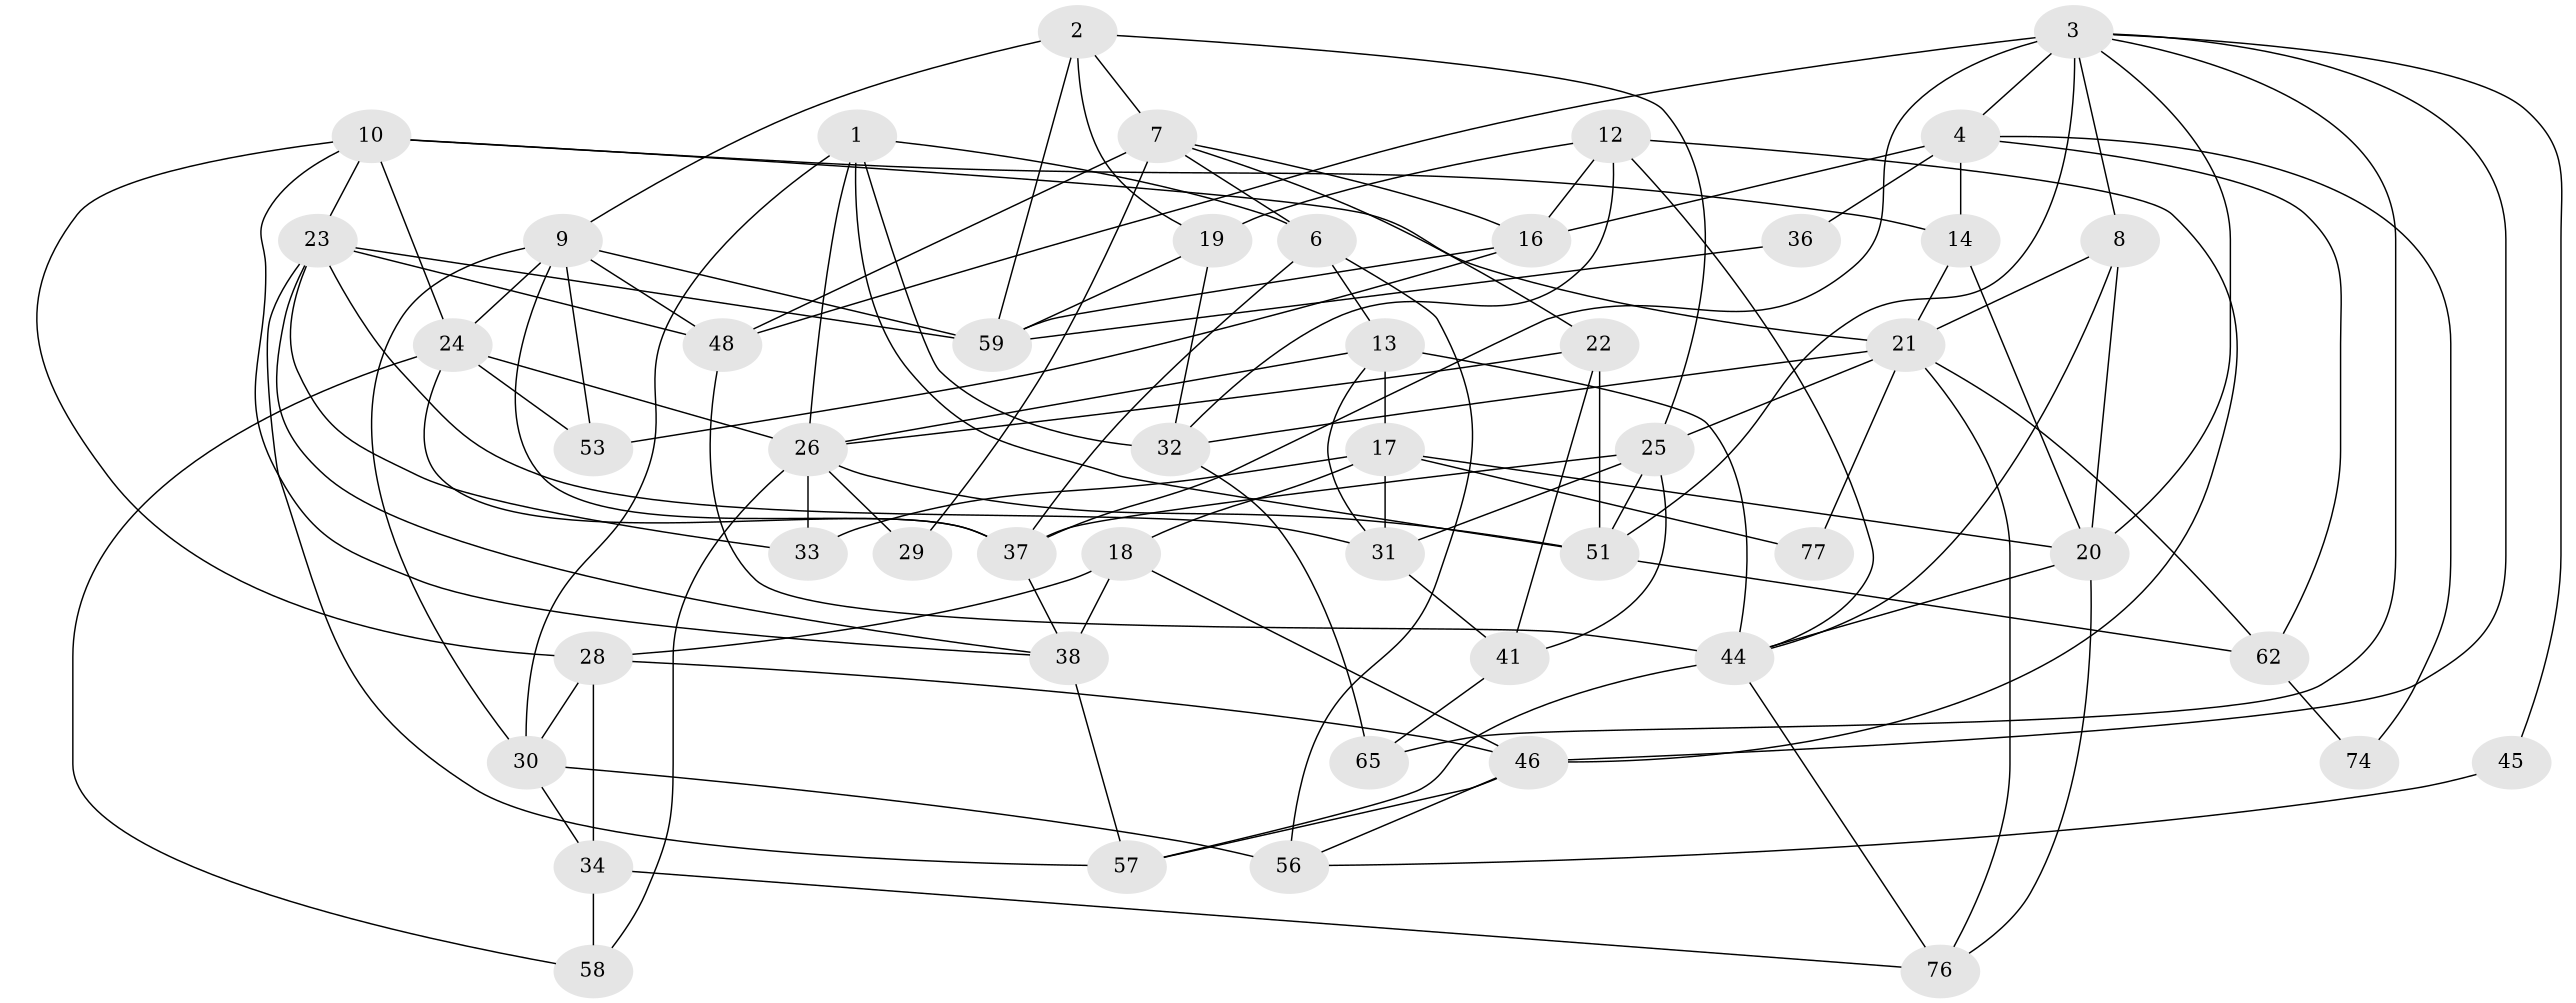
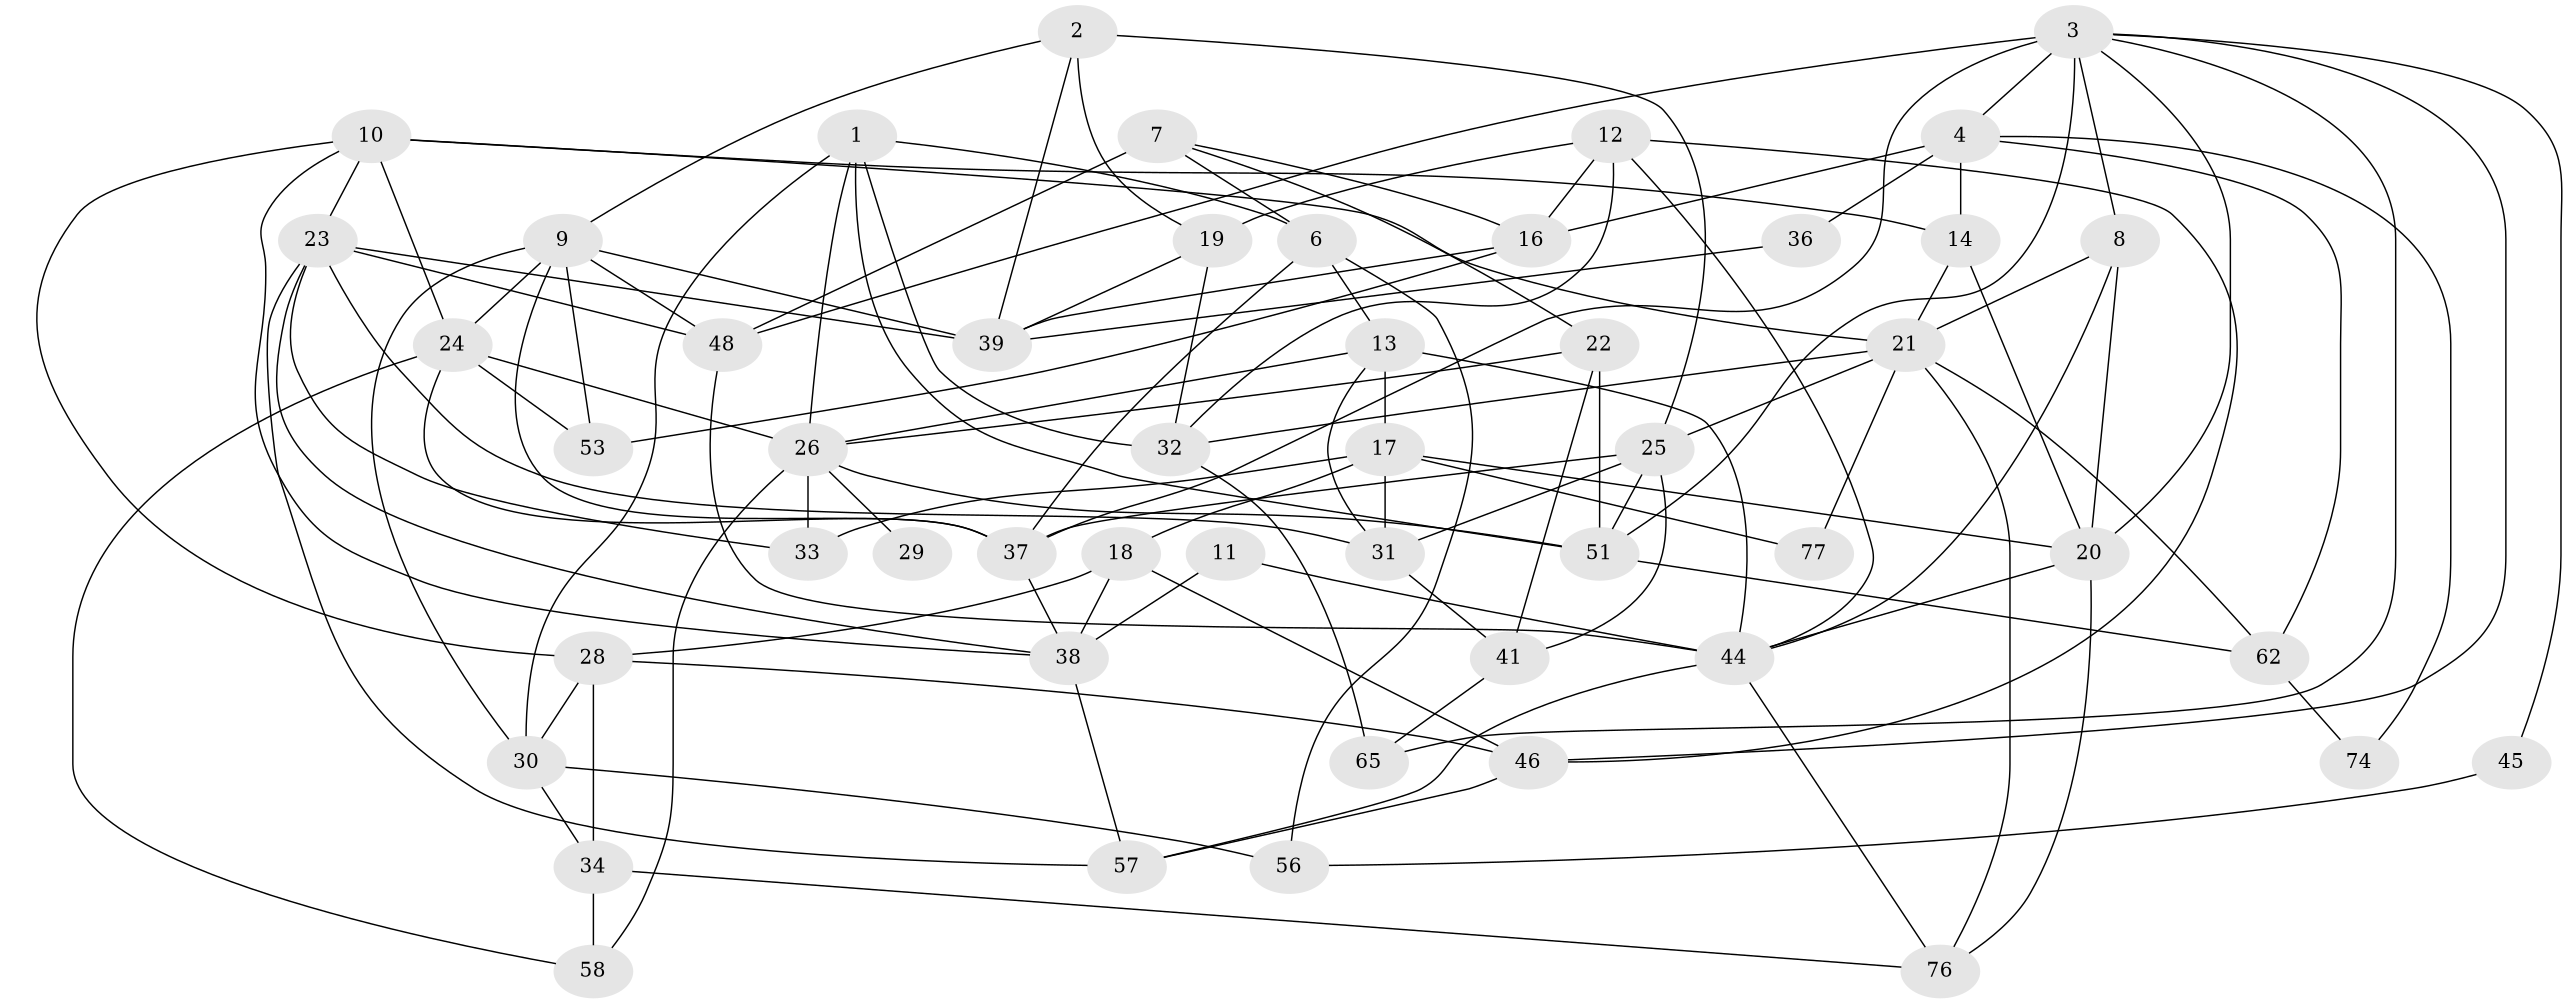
  graph {
    node [color=gray90 style=filled]
    1 [super="+49"]
    6 [super="+7"]
    26 [super="+72"]
    30 [super="+80"]
    32 [super="+42"]
    51 [super="+73"]
    37
    13
    56 [super="+60"]
    29
    33
    58
    34 [super="+43"]
    65
    62
    2 [super="+57"]
    n17 [label=7 super="+78"]
    9 [super="+27"]
    19
    25 [super="+79"]
-   39 [super="+61" label=59]
+   39 [super="+61"]
    48
    16 [super="+59"]
    22
    24 [super="+64"]
    53
    31 [super="+35"]
    41 [super="+54"]
    3 [super="+70"]
    4 [super="+66"]
    8 [super="+15"]
    20 [super="+52"]
    45
    46 [super="+67"]
    14
    36
    74
    21 [super="+47"]
    44 [super="+63"]
    76
    38 [super="+68"]
    n42 [label=57]
    17 [super="+81"]
    77
    10 [super="+69"]
    23 [super="+71"]
    28
+   11 [super="+40"]
    12 [super="+75"]
    18 [super="+50"]
    1 -- 6 [weight=2]
    1 -- 26 [weight=2]
    1 -- 30
    1 -- 32
    1 -- 51
    6 -- 37
    6 -- 13
    6 -- 56
    26 -- 51
    26 -- 29
    26 -- 33
    26 -- 58
    30 -- 56 [weight=2]
    30 -- 34
    32 -- 65
    51 -- 62
    37 -- 38
    13 -- 26
    13 -- 31
    13 -- 44
    13 -- 17
    34 -- 58
    34 -- 76
    62 -- 74
-   2 -- n17
    2 -- 9
    2 -- 19
    2 -- 25
    2 -- 39
    n17 -- 6
-   n17 -- 29
    n17 -- 48
    n17 -- 16
    n17 -- 22
    9 -- 30
    9 -- 37
    9 -- 39
    9 -- 48
    9 -- 24
    9 -- 53
    19 -- 32
    19 -- 39
    25 -- 51
    25 -- 37 [weight=2]
    25 -- 31
    25 -- 41
    48 -- 44
    16 -- 39
    16 -- 53
    22 -- 26
    22 -- 51
    22 -- 41
    24 -- 26
    24 -- 37
    24 -- 58
    24 -- 53
    31 -- 41
    41 -- 65
    3 -- 51
    3 -- 37
    3 -- 65
    3 -- 48
    3 -- 4 [weight=2]
    3 -- 8
    3 -- 20
    3 -- 45
    3 -- 46
    4 -- 62
    4 -- 16
    4 -- 14
    4 -- 36
    4 -- 74
    8 -- 20
    8 -- 21
    8 -- 44
    20 -- 44
    20 -- 76
    45 -- 56
-   46 -- 56
    46 -- n42
    14 -- 20
    14 -- 21
    36 -- 39
    21 -- 32
    21 -- 62
    21 -- 25
    21 -- 76
    21 -- 77
    44 -- 76
    44 -- n42
    38 -- n42
    17 -- 33
    17 -- 31
    17 -- 20
    17 -- 77
    17 -- 18
    10 -- 24
    10 -- 14
    10 -- 21
    10 -- 38
    10 -- 23
    10 -- 28
    23 -- 33
    23 -- 39
    23 -- 48
    23 -- 31
    23 -- 38
    23 -- n42
    28 -- 30
    28 -- 34
    28 -- 46
+   11 -- 44 [weight=2]
+   11 -- 38
    12 -- 32
    12 -- 19
    12 -- 16
    12 -- 46
    12 -- 44
    18 -- 46
    18 -- 38
    18 -- 28
  }
